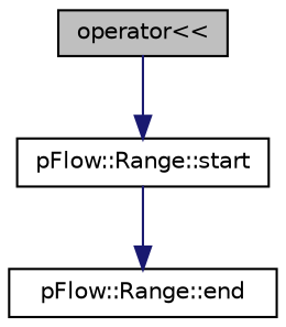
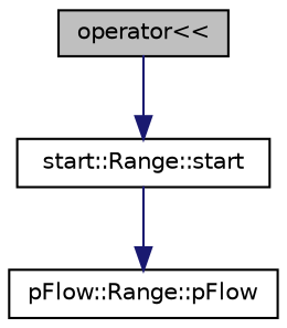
  digraph {
    rankdir=TB
    node [color=black fillcolor=white fontname=Helvetica fontsize=10 shape=record style=filled]
    edge [color=midnightblue fontname=Helvetica fontsize=10 labelfontname=Helvetica labelfontsize=10 style=solid]
    n1 [fillcolor=grey75 fontcolor=black height=0.2 label="operator\<\<" width=0.4]
-   n2 [height=0.2 label="pFlow::Range::start" width=0.4]
-   n3 [height=0.2 label="pFlow::Range::end" width=0.4]
+   n2 [height=0.2 label="start::Range::start" width=0.4]
+   n3 [height=0.2 label="pFlow::Range::pFlow" width=0.4]
    n1 -> n2
    n2 -> n3
  }
